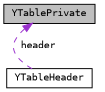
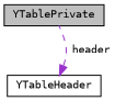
  digraph {
    fontname="DejaVu Sans Mono"
    node [color=black fontname="DejaVu Sans Mono" fontsize=10 shape=record style=filled]
    n1 [fillcolor=grey75 fontcolor=black height=0.2 label=YTablePrivate width=0.4]
    n2 [fillcolor=white height=0.2 label=YTableHeader width=0.4]
-   n1 -> n2 [color=darkorchid3 dir=back fontname="DejaVu Sans Mono" fontsize=10 label=" header" labelfontname=Helvetica labelfontsize=10 style=dashed]
+   n2 -> n1 [color=darkorchid3 dir=back fontname="DejaVu Sans Mono" fontsize=10 label=" header" labelfontname=Helvetica labelfontsize=10 style=dashed]
  }
